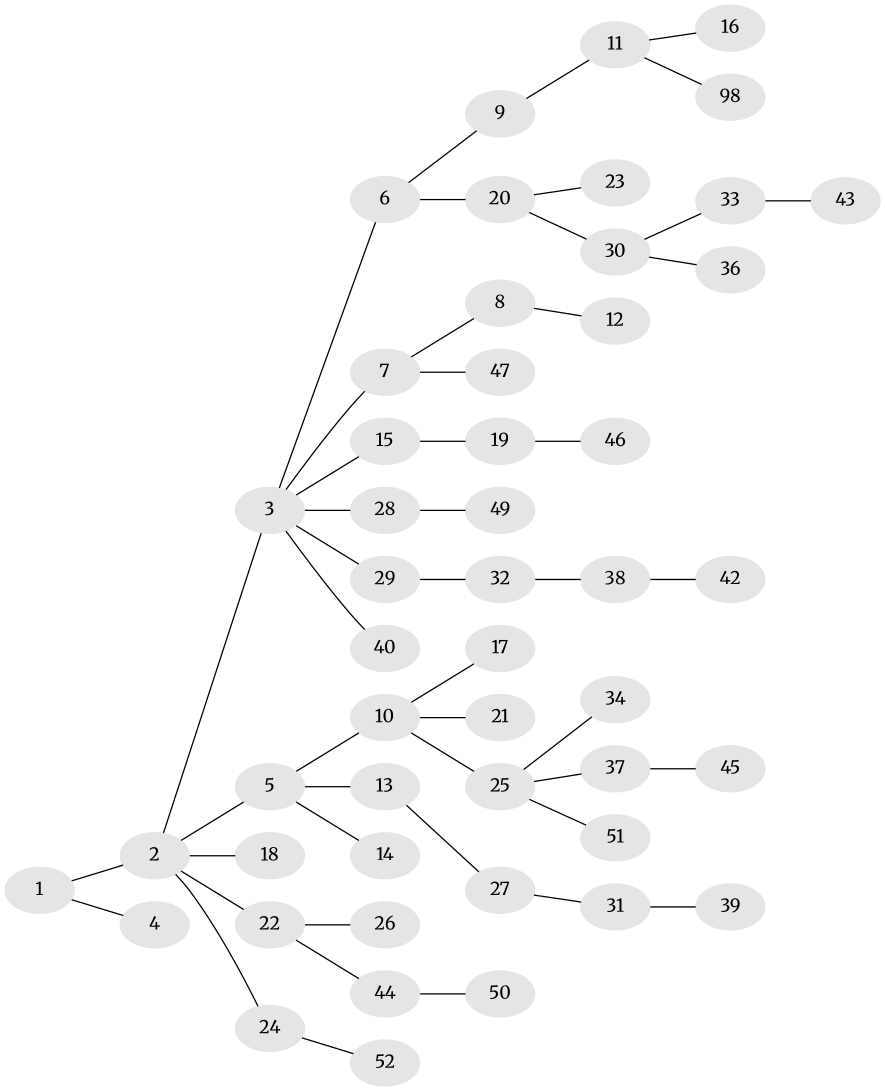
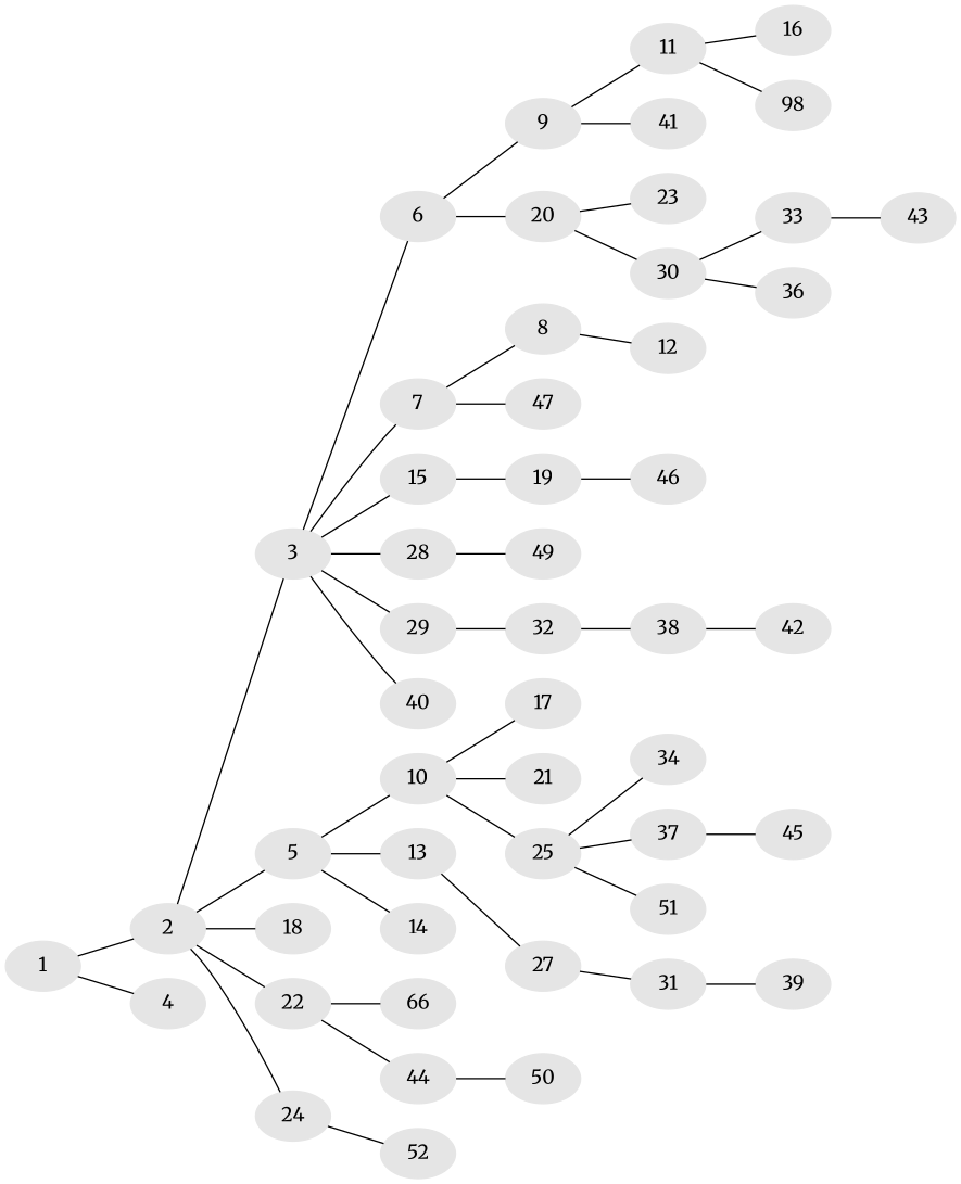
  graph {
    fontname=Merriweather
    rankdir=LR
    node [color=gray90 fontname=Merriweather style=filled]
    edge [fontname=Merriweather]
    1
    2
    4
    3
    5
    18
    22
    24
    6
    7
    15
    28
    29
    40
    10
    13
    14
-   26
+   26 [label=66]
    44
    52
    9
    20
    8
    47
    19
    49
    32
    17
    21
    25
    27
    11
+   41
    23
    30
    12
    16
    n38 [label=98]
    34
    37
    51
    31
    46
    33
    36
    50
    45
    39
    38
    43
    42
    1 -- 2
    1 -- 4
    2 -- 3
    2 -- 5
    2 -- 18
    2 -- 22
    2 -- 24
    3 -- 6
    3 -- 7
    3 -- 15
    3 -- 28
    3 -- 29
    3 -- 40
    5 -- 10
    5 -- 13
    5 -- 14
    22 -- 26
    22 -- 44
    24 -- 52
    6 -- 9
    6 -- 20
    7 -- 8
    7 -- 47
    15 -- 19
    28 -- 49
    29 -- 32
    10 -- 17
    10 -- 21
    10 -- 25
    13 -- 27
    44 -- 50
    9 -- 11
+   9 -- 41
    20 -- 23
    20 -- 30
    8 -- 12
    19 -- 46
    32 -- 38
    25 -- 34
    25 -- 37
    25 -- 51
    27 -- 31
    11 -- 16
    11 -- n38
    30 -- 33
    30 -- 36
    37 -- 45
    31 -- 39
    33 -- 43
    38 -- 42
  }
